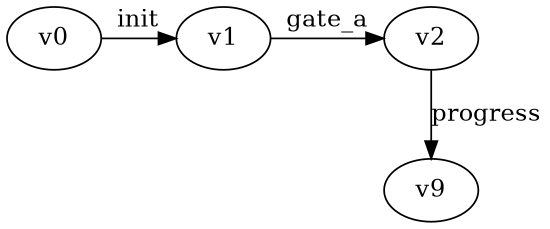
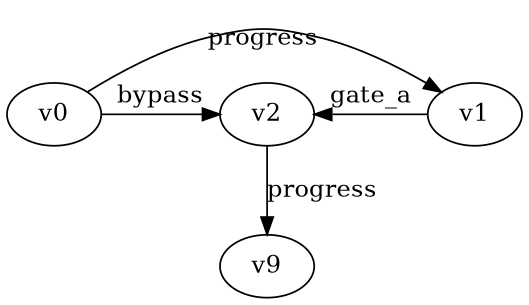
  digraph {
    node [player=0]
    v0
    v2
    v1 [player=1]
    n4 [label=v9 player=1]
-   v0 -> v1 [constraint="time >= 1" label=init]
+   v0 -> v2 [constraint="exists k. time = 3*k" label=bypass]
+   v0 -> v1 [constraint="time >= 1" label=progress]
    v2 -> n4 [label=progress]
    v1 -> v2 [constraint="time <= 7" label=gate_a]
  }
